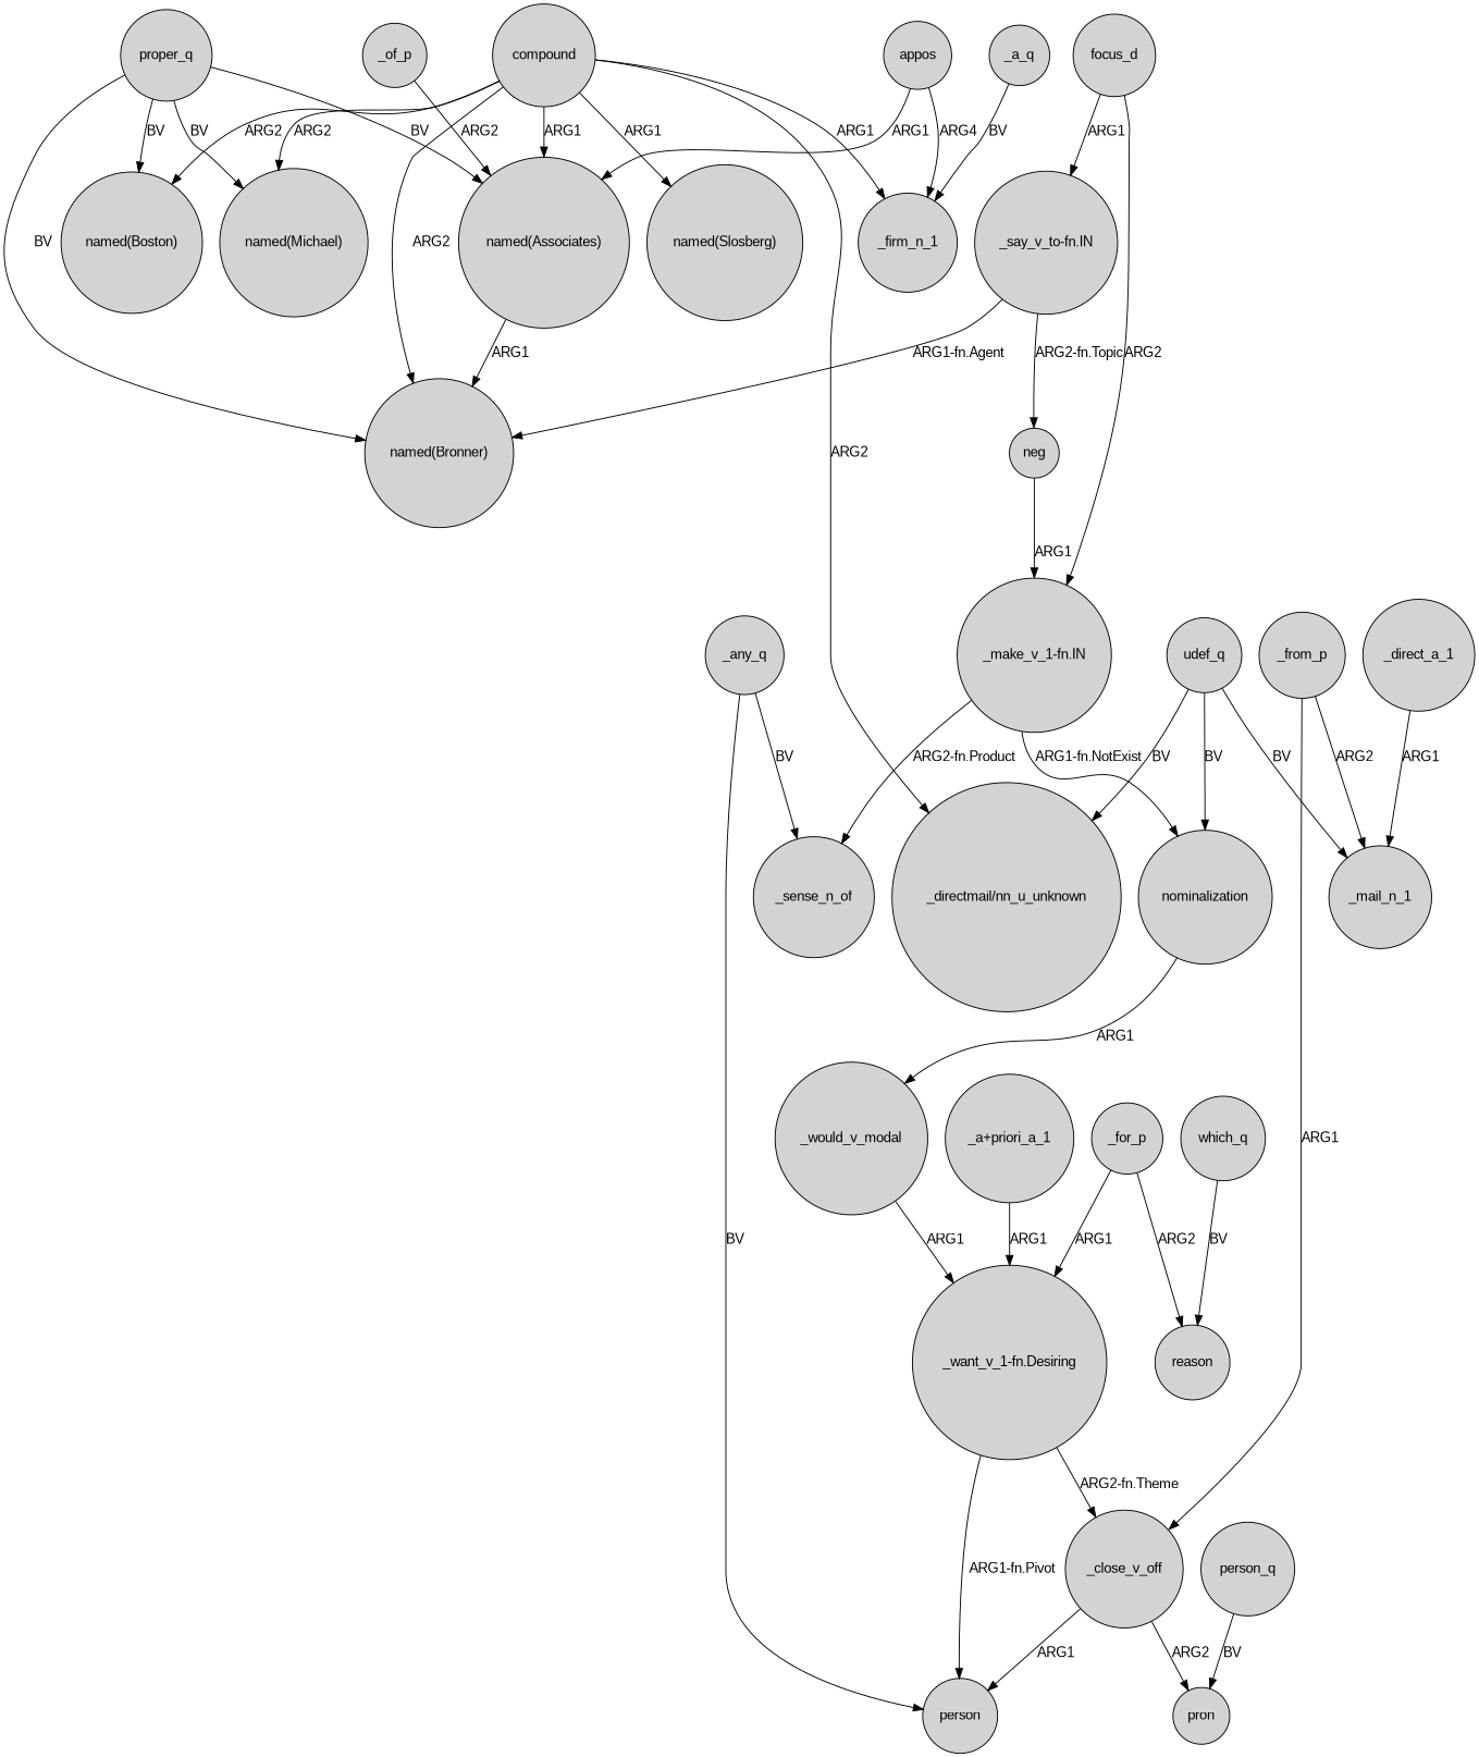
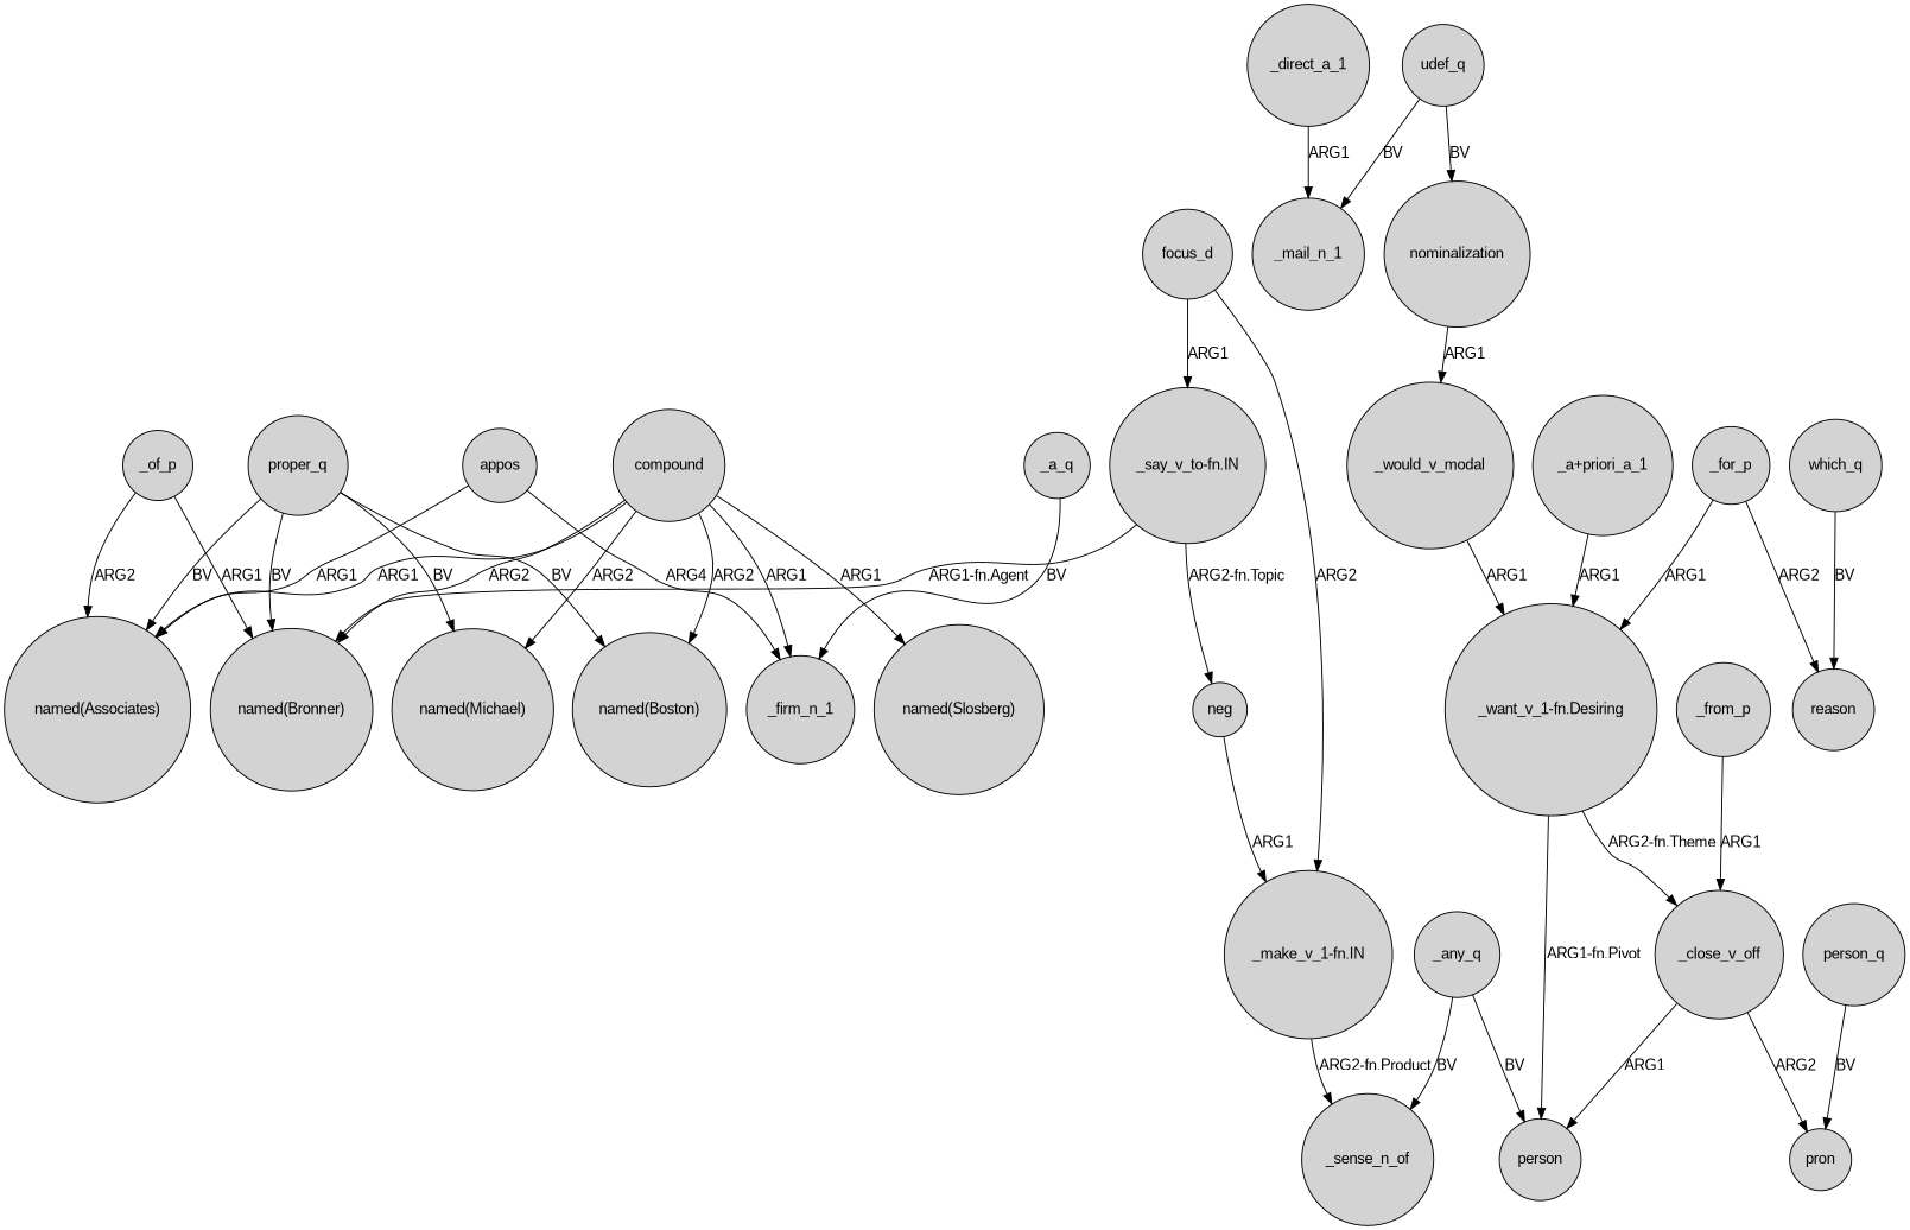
  digraph {
    fontname="Liberation Sans"
    node [fontname="Liberation Sans" shape=circle style=filled]
    edge [fontname="Liberation Sans"]
    _of_p
    "named(Associates)"
    "named(Bronner)"
    proper_q
    "named(Boston)"
    "named(Michael)"
    appos
    _firm_n_1
    nominalization
    _would_v_modal
    "_want_v_1-fn.Desiring"
    _close_v_off
    person
    _from_p
    _mail_n_1
    pron
    _for_p
    reason
    compound
    "named(Slosberg)"
-   "_directmail/nn_u_unknown"
    neg
    "_make_v_1-fn.IN"
    _sense_n_of
    _a_q
    "_say_v_to-fn.IN"
    "_a+priori_a_1"
    _direct_a_1
    udef_q
    which_q
    n31 [label=person_q]
    _any_q
    focus_d
    _of_p -> "named(Associates)" [label=ARG2]
-   "named(Associates)" -> "named(Bronner)" [label=ARG1]
+   _of_p -> "named(Bronner)" [label=ARG1]
    proper_q -> "named(Associates)" [label=BV]
    proper_q -> "named(Bronner)" [label=BV]
    proper_q -> "named(Boston)" [label=BV]
    proper_q -> "named(Michael)" [label=BV]
    appos -> "named(Associates)" [label=ARG1]
    appos -> _firm_n_1 [label=ARG4]
    nominalization -> _would_v_modal [label=ARG1]
    _would_v_modal -> "_want_v_1-fn.Desiring" [label=ARG1]
    "_want_v_1-fn.Desiring" -> _close_v_off [label="ARG2-fn.Theme"]
    "_want_v_1-fn.Desiring" -> person [label="ARG1-fn.Pivot"]
    _close_v_off -> person [label=ARG1]
    _close_v_off -> pron [label=ARG2]
    _from_p -> _close_v_off [label=ARG1]
-   _from_p -> _mail_n_1 [label=ARG2]
    _for_p -> "_want_v_1-fn.Desiring" [label=ARG1]
    _for_p -> reason [label=ARG2]
    compound -> "named(Associates)" [label=ARG1]
    compound -> "named(Bronner)" [label=ARG2]
    compound -> "named(Boston)" [label=ARG2]
    compound -> "named(Michael)" [label=ARG2]
    compound -> _firm_n_1 [label=ARG1]
    compound -> "named(Slosberg)" [label=ARG1]
-   compound -> "_directmail/nn_u_unknown" [label=ARG2]
    neg -> "_make_v_1-fn.IN" [label=ARG1]
-   "_make_v_1-fn.IN" -> nominalization [label="ARG1-fn.NotExist"]
    "_make_v_1-fn.IN" -> _sense_n_of [label="ARG2-fn.Product"]
    _a_q -> _firm_n_1 [label=BV]
    "_say_v_to-fn.IN" -> "named(Bronner)" [label="ARG1-fn.Agent"]
    "_say_v_to-fn.IN" -> neg [label="ARG2-fn.Topic"]
    "_a+priori_a_1" -> "_want_v_1-fn.Desiring" [label=ARG1]
    _direct_a_1 -> _mail_n_1 [label=ARG1]
    udef_q -> nominalization [label=BV]
    udef_q -> _mail_n_1 [label=BV]
-   udef_q -> "_directmail/nn_u_unknown" [label=BV]
    which_q -> reason [label=BV]
    n31 -> pron [label=BV]
    _any_q -> person [label=BV]
    _any_q -> _sense_n_of [label=BV]
    focus_d -> "_make_v_1-fn.IN" [label=ARG2]
    focus_d -> "_say_v_to-fn.IN" [label=ARG1]
  }
